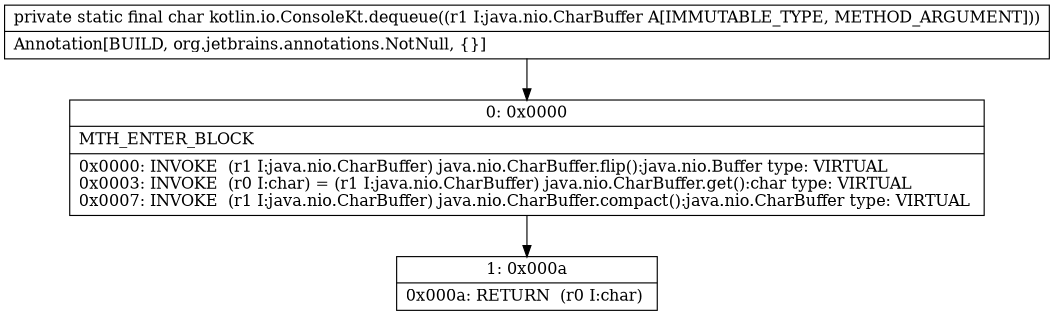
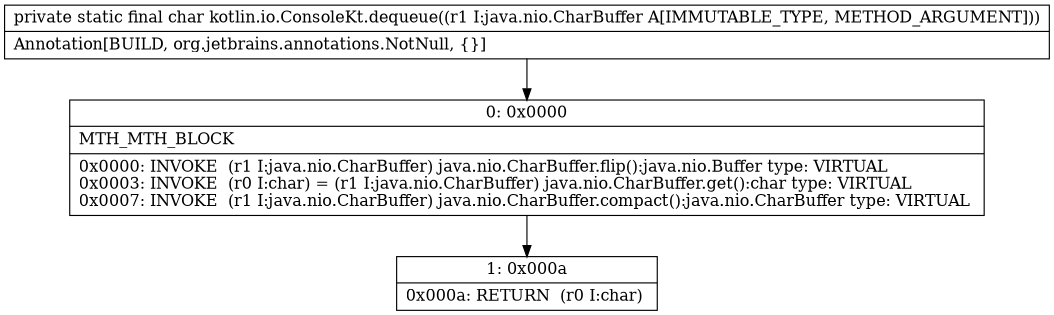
  digraph {
    node [shape=record]
-   n1 [label="{0\:\ 0x0000|MTH_ENTER_BLOCK\l|0x0000: INVOKE  (r1 I:java.nio.CharBuffer) java.nio.CharBuffer.flip():java.nio.Buffer type: VIRTUAL \l0x0003: INVOKE  (r0 I:char) = (r1 I:java.nio.CharBuffer) java.nio.CharBuffer.get():char type: VIRTUAL \l0x0007: INVOKE  (r1 I:java.nio.CharBuffer) java.nio.CharBuffer.compact():java.nio.CharBuffer type: VIRTUAL \l}"]
+   n1 [label="{0\:\ 0x0000|MTH_MTH_BLOCK\l|0x0000: INVOKE  (r1 I:java.nio.CharBuffer) java.nio.CharBuffer.flip():java.nio.Buffer type: VIRTUAL \l0x0003: INVOKE  (r0 I:char) = (r1 I:java.nio.CharBuffer) java.nio.CharBuffer.get():char type: VIRTUAL \l0x0007: INVOKE  (r1 I:java.nio.CharBuffer) java.nio.CharBuffer.compact():java.nio.CharBuffer type: VIRTUAL \l}"]
    n2 [label="{1\:\ 0x000a|0x000a: RETURN  (r0 I:char) \l}"]
    n3 [label="{private static final char kotlin.io.ConsoleKt.dequeue((r1 I:java.nio.CharBuffer A[IMMUTABLE_TYPE, METHOD_ARGUMENT]))  | Annotation[BUILD, org.jetbrains.annotations.NotNull, \{\}]\l}"]
    n1 -> n2
    n3 -> n1
  }
